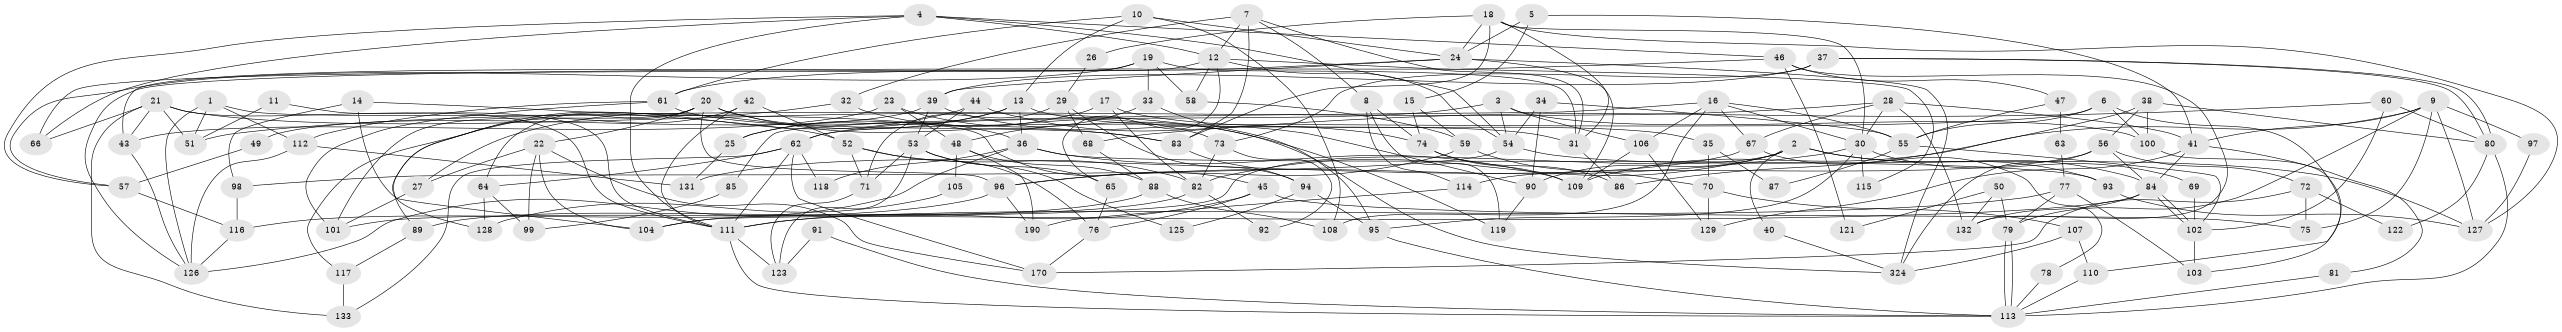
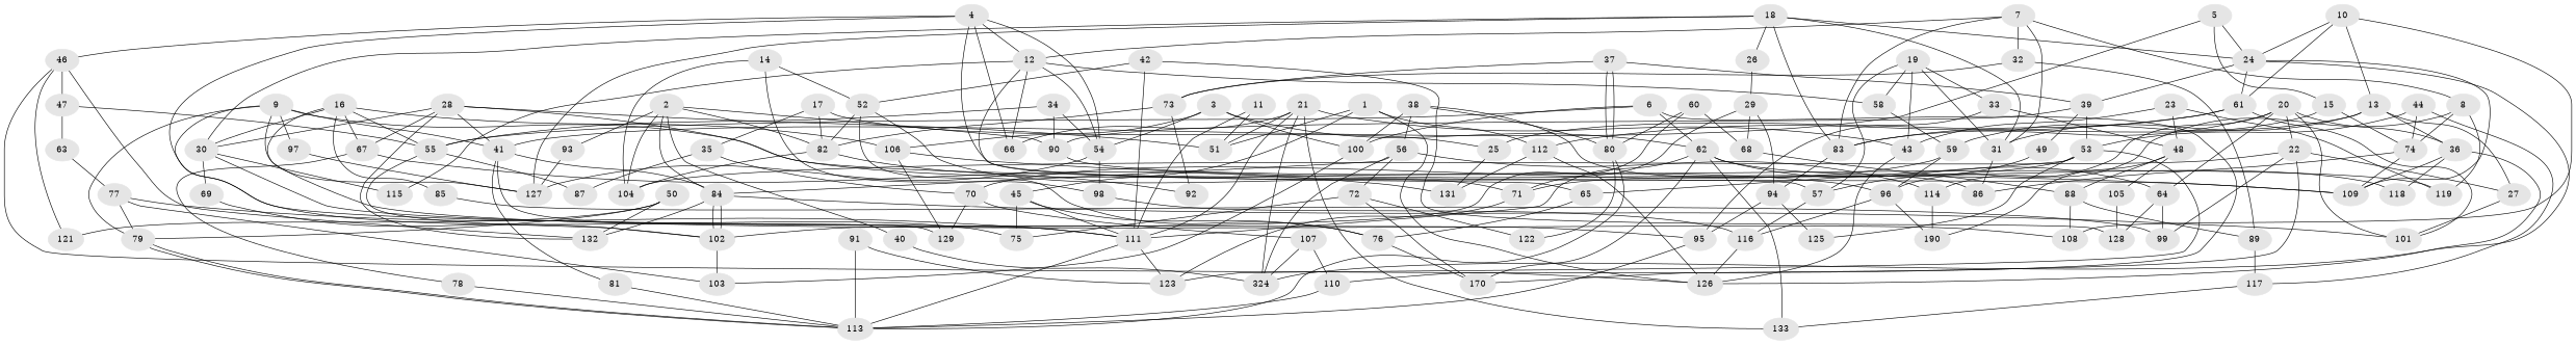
  graph {
    node [color=gray90 style=filled]
    1
    45
    51
    112
    126
    111
    75
    76
    131
    2
    40
    82
    84
    90
    93
    104
    n17 [label=324]
    92
    101
    132
    102
    119
    127
    3
    54
    62
    100
    106
    98
    64
    133
    n32 [label=170]
    118
    103
    109
    129
    4
    12
    46
    57
    66
    58
    65
    115
    47
    121
    116
    123
    113
    5
    15
    24
    41
    74
    59
    61
    39
    81
    6
    55
    110
    87
    7
    8
    31
    32
    83
    114
    86
    73
    89
    94
    n73 [label=190]
    9
    79
    97
    10
    13
    108
    25
    27
    36
    11
    14
    52
    71
    96
    70
    16
    30
    67
    85
    69
    95
    78
    99
    17
    35
    18
    26
    29
    19
    33
    43
    48
    20
    22
    128
    21
    23
    88
    105
    49
    53
    68
    28
    125
    117
    34
    107
    37
    80
    122
    38
    56
    72
    42
    44
    63
    77
    50
    60
    91
    1 -- 45
    1 -- 51
    1 -- 112
    1 -- 126
    45 -- 111
    45 -- 75
    45 -- 76
    112 -- 126
    112 -- 131
    111 -- 123
    111 -- 113
    76 -- n32
    2 -- 40
    2 -- 82
    2 -- 84
    2 -- 90
    2 -- 93
    2 -- 104
    40 -- n17
    82 -- 104
    82 -- 92
    84 -- 101
    84 -- 132
    84 -- 102
    84 -- 102
    90 -- 119
    93 -- 127
    102 -- 103
    3 -- 54
    3 -- 62
    3 -- 100
    3 -- 106
    54 -- 127
    54 -- 98
    62 -- 111
    62 -- 64
    62 -- 133
    62 -- n32
    62 -- 118
    100 -- 103
    106 -- 109
    106 -- 129
    98 -- 116
    64 -- 99
    64 -- 128
    4 -- 111
    4 -- 54
    4 -- 12
    4 -- 46
    4 -- 57
    4 -- 66
    12 -- 54
    12 -- 66
    12 -- 58
    12 -- 65
    12 -- 115
    46 -- 126
    46 -- 132
    46 -- 47
    46 -- 121
    57 -- 116
    58 -- 59
    65 -- 76
    47 -- 55
    47 -- 63
    116 -- 126
    5 -- 15
    5 -- 24
    5 -- 41
    15 -- 74
    15 -- 59
    24 -- n17
    24 -- 109
    24 -- 61
    24 -- 39
    41 -- 84
    41 -- 129
    41 -- 81
    74 -- 109
    74 -- 86
    59 -- 96
    59 -- 70
    61 -- 112
    61 -- 101
    61 -- 83
    39 -- 90
    39 -- 49
    39 -- 53
    81 -- 113
    6 -- 62
    6 -- 100
    6 -- 55
    6 -- 110
    55 -- 102
    55 -- 87
    110 -- 113
    7 -- 12
    7 -- 8
    7 -- 31
    7 -- 32
    7 -- 83
    8 -- 119
    8 -- 74
    8 -- 114
    31 -- 86
    32 -- 73
    32 -- 89
    83 -- 94
    114 -- n73
    73 -- 82
    73 -- 92
    89 -- 117
    94 -- 95
    94 -- 125
    9 -- 75
    9 -- 127
    9 -- 109
    9 -- 41
    9 -- 79
    9 -- 97
    79 -- 113
    79 -- 113
    97 -- 127
    10 -- 24
    10 -- 61
    10 -- 13
    10 -- 108
    13 -- 31
    13 -- 25
    13 -- 27
    13 -- 36
    25 -- 131
    27 -- 101
    36 -- 126
-   36 -- 93
    36 -- 118
    36 -- 109
    11 -- 51
    11 -- 111
    14 -- 104
    14 -- 98
    14 -- 52
    52 -- 76
    52 -- 82
    52 -- 71
    71 -- 123
    96 -- 116
    96 -- n73
    70 -- 129
    70 -- 107
    16 -- 106
    16 -- 55
    16 -- 108
    16 -- 30
    16 -- 67
    16 -- 85
    30 -- 115
-   30 -- 96
+   28 -- 96
    30 -- 69
    30 -- 95
    67 -- 131
    67 -- 78
    85 -- 99
    69 -- 102
    95 -- 113
    78 -- 113
    17 -- 82
    17 -- 25
    17 -- 35
    35 -- 87
    35 -- 70
    18 -- 127
    18 -- 24
    18 -- 31
    18 -- 83
    18 -- 30
    18 -- 26
    26 -- 29
    29 -- 94
    29 -- 71
    29 -- 68
    19 -- 57
    19 -- 58
    19 -- 31
    19 -- 33
    19 -- 43
    33 -- 95
    33 -- 48
    43 -- 126
    48 -- n73
    48 -- 88
    48 -- 105
    20 -- 101
    20 -- 64
    20 -- 83
    20 -- 36
    20 -- 96
    20 -- 22
    22 -- 104
    22 -- n32
    22 -- 27
    22 -- 99
    21 -- 51
    21 -- 111
    21 -- n17
    21 -- 133
    21 -- 66
    21 -- 43
    23 -- 119
    23 -- 43
    23 -- 48
    88 -- 89
    88 -- 108
    105 -- 128
    49 -- 57
    53 -- 65
    53 -- 123
    53 -- 71
    53 -- 125
    68 -- 88
    28 -- 51
    28 -- 132
    28 -- 41
    28 -- 30
    28 -- 67
    117 -- 133
    34 -- 90
    34 -- 54
    34 -- 55
    107 -- n17
    107 -- 110
    37 -- 39
    37 -- 73
    37 -- 80
    37 -- 80
    80 -- 113
    80 -- 122
    38 -- 100
    38 -- 86
    38 -- 80
    38 -- 56
    56 -- 84
    56 -- n17
    56 -- 114
    56 -- 72
    72 -- 75
    72 -- n32
    72 -- 122
    42 -- 111
    42 -- 52
    42 -- 128
    44 -- 74
    44 -- 53
    44 -- 117
    63 -- 77
    77 -- 111
    77 -- 103
    77 -- 79
    50 -- 132
    50 -- 121
    50 -- 79
    60 -- 102
    60 -- 68
    60 -- 80
    91 -- 123
    91 -- 113
  }
